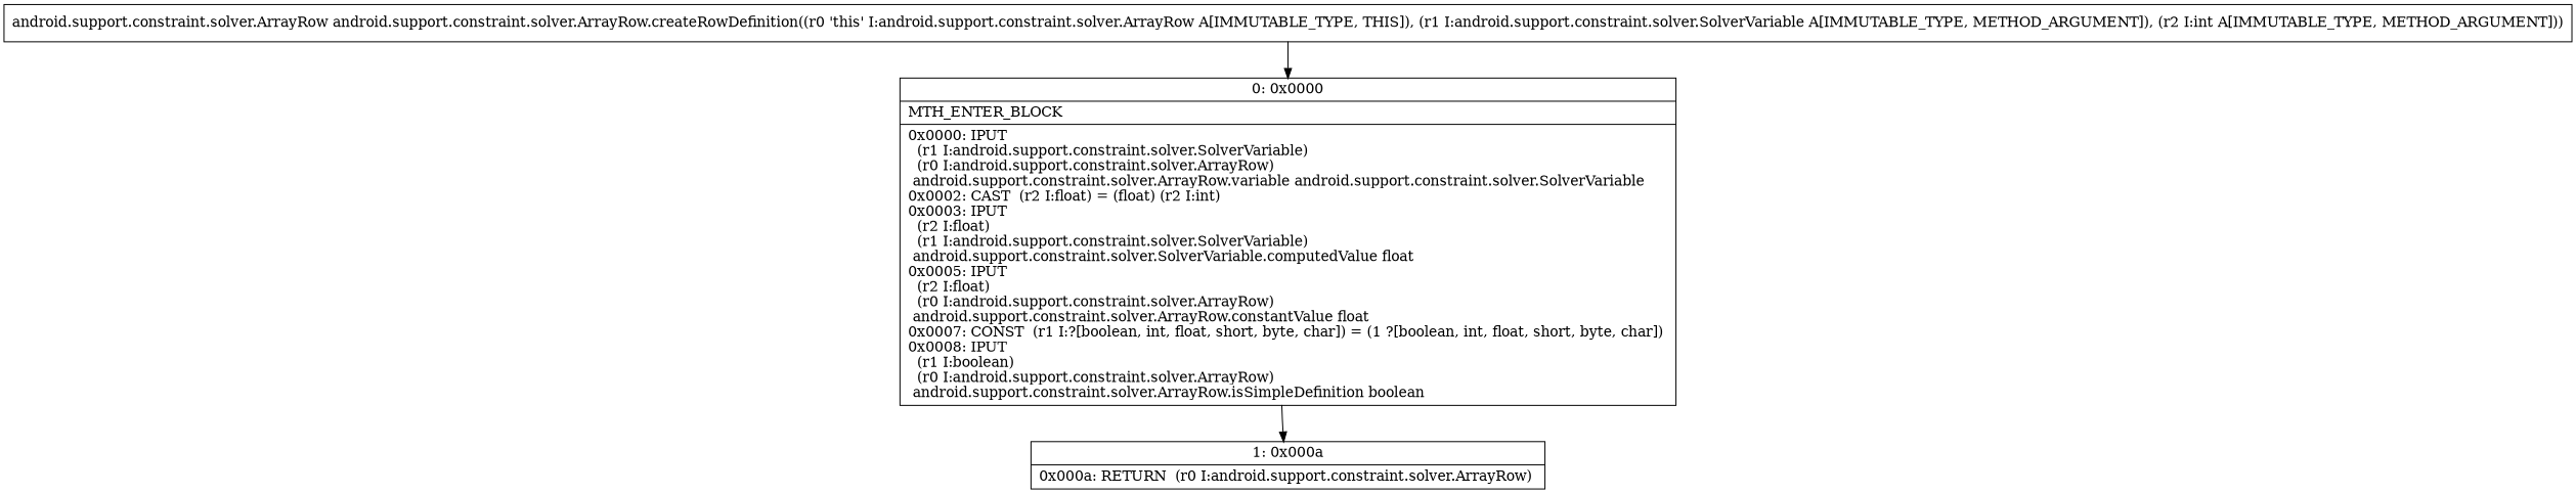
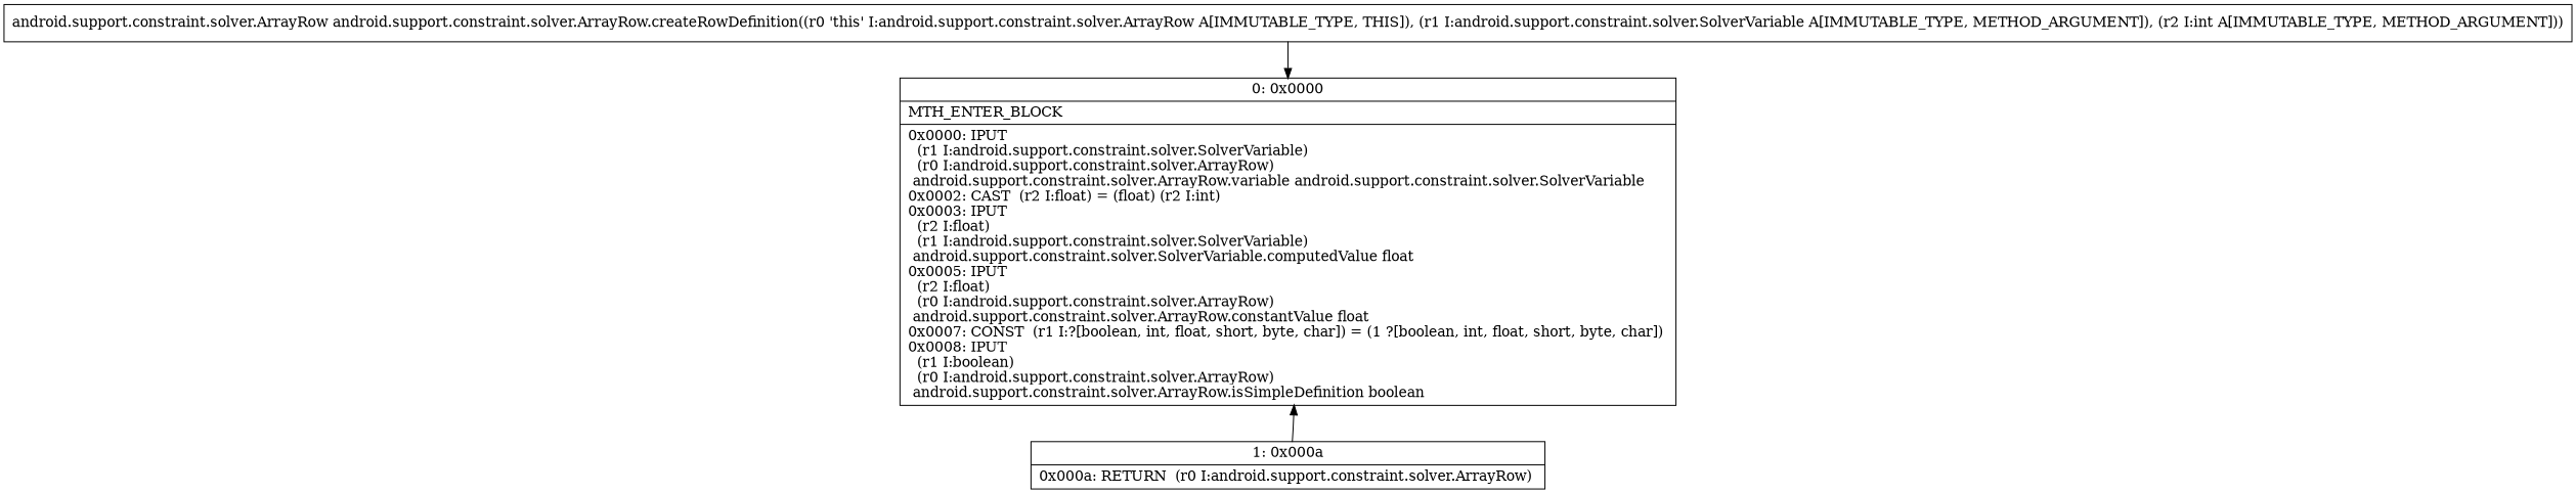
  digraph {
    node [shape=record]
    n1 [label="{0\:\ 0x0000|MTH_ENTER_BLOCK\l|0x0000: IPUT  \l  (r1 I:android.support.constraint.solver.SolverVariable)\l  (r0 I:android.support.constraint.solver.ArrayRow)\l android.support.constraint.solver.ArrayRow.variable android.support.constraint.solver.SolverVariable \l0x0002: CAST  (r2 I:float) = (float) (r2 I:int) \l0x0003: IPUT  \l  (r2 I:float)\l  (r1 I:android.support.constraint.solver.SolverVariable)\l android.support.constraint.solver.SolverVariable.computedValue float \l0x0005: IPUT  \l  (r2 I:float)\l  (r0 I:android.support.constraint.solver.ArrayRow)\l android.support.constraint.solver.ArrayRow.constantValue float \l0x0007: CONST  (r1 I:?[boolean, int, float, short, byte, char]) = (1 ?[boolean, int, float, short, byte, char]) \l0x0008: IPUT  \l  (r1 I:boolean)\l  (r0 I:android.support.constraint.solver.ArrayRow)\l android.support.constraint.solver.ArrayRow.isSimpleDefinition boolean \l}"]
    n2 [label="{1\:\ 0x000a|0x000a: RETURN  (r0 I:android.support.constraint.solver.ArrayRow) \l}"]
    n3 [label="{android.support.constraint.solver.ArrayRow android.support.constraint.solver.ArrayRow.createRowDefinition((r0 'this' I:android.support.constraint.solver.ArrayRow A[IMMUTABLE_TYPE, THIS]), (r1 I:android.support.constraint.solver.SolverVariable A[IMMUTABLE_TYPE, METHOD_ARGUMENT]), (r2 I:int A[IMMUTABLE_TYPE, METHOD_ARGUMENT])) }"]
-   n1 -> n2
+   n2 -> n1
    n3 -> n1
  }
